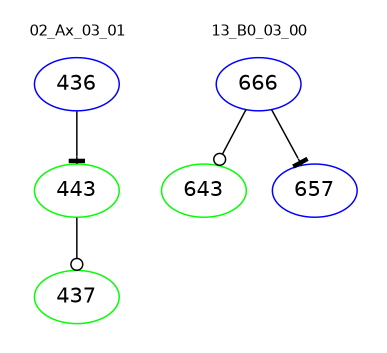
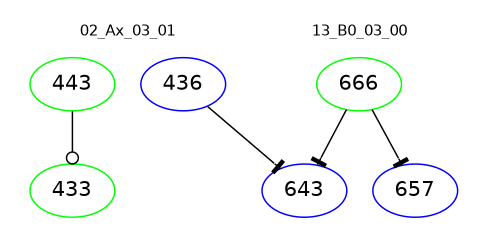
  digraph {
    fontname="DejaVu Sans"
    node [color=blue fontname="DejaVu Sans"]
    edge [arrowhead=tee color=black fontname="DejaVu Sans"]
    n1 [label=436]
    n2 [color=green label=443]
-   n3 [color=green label=437]
-   n4 [label=666]
-   n5 [color=green label=643]
+   n3 [color=green label=433]
+   n4 [color=green label=666]
+   n5 [label=643]
    n6 [label=657]
    subgraph cluster_1 {
      color=white
      fontsize=10
      label="02_Ax_03_01"
      n1
      n2
      n3
    }
    subgraph cluster_2 {
      color=white
      fontsize=10
      label="13_B0_03_00"
      n4
      n5
      n6
    }
-   n1 -> n2
+   n1 -> n5
    n2 -> n3 [arrowhead=odot]
-   n4 -> n5 [arrowhead=odot]
+   n4 -> n5
    n4 -> n6
  }
